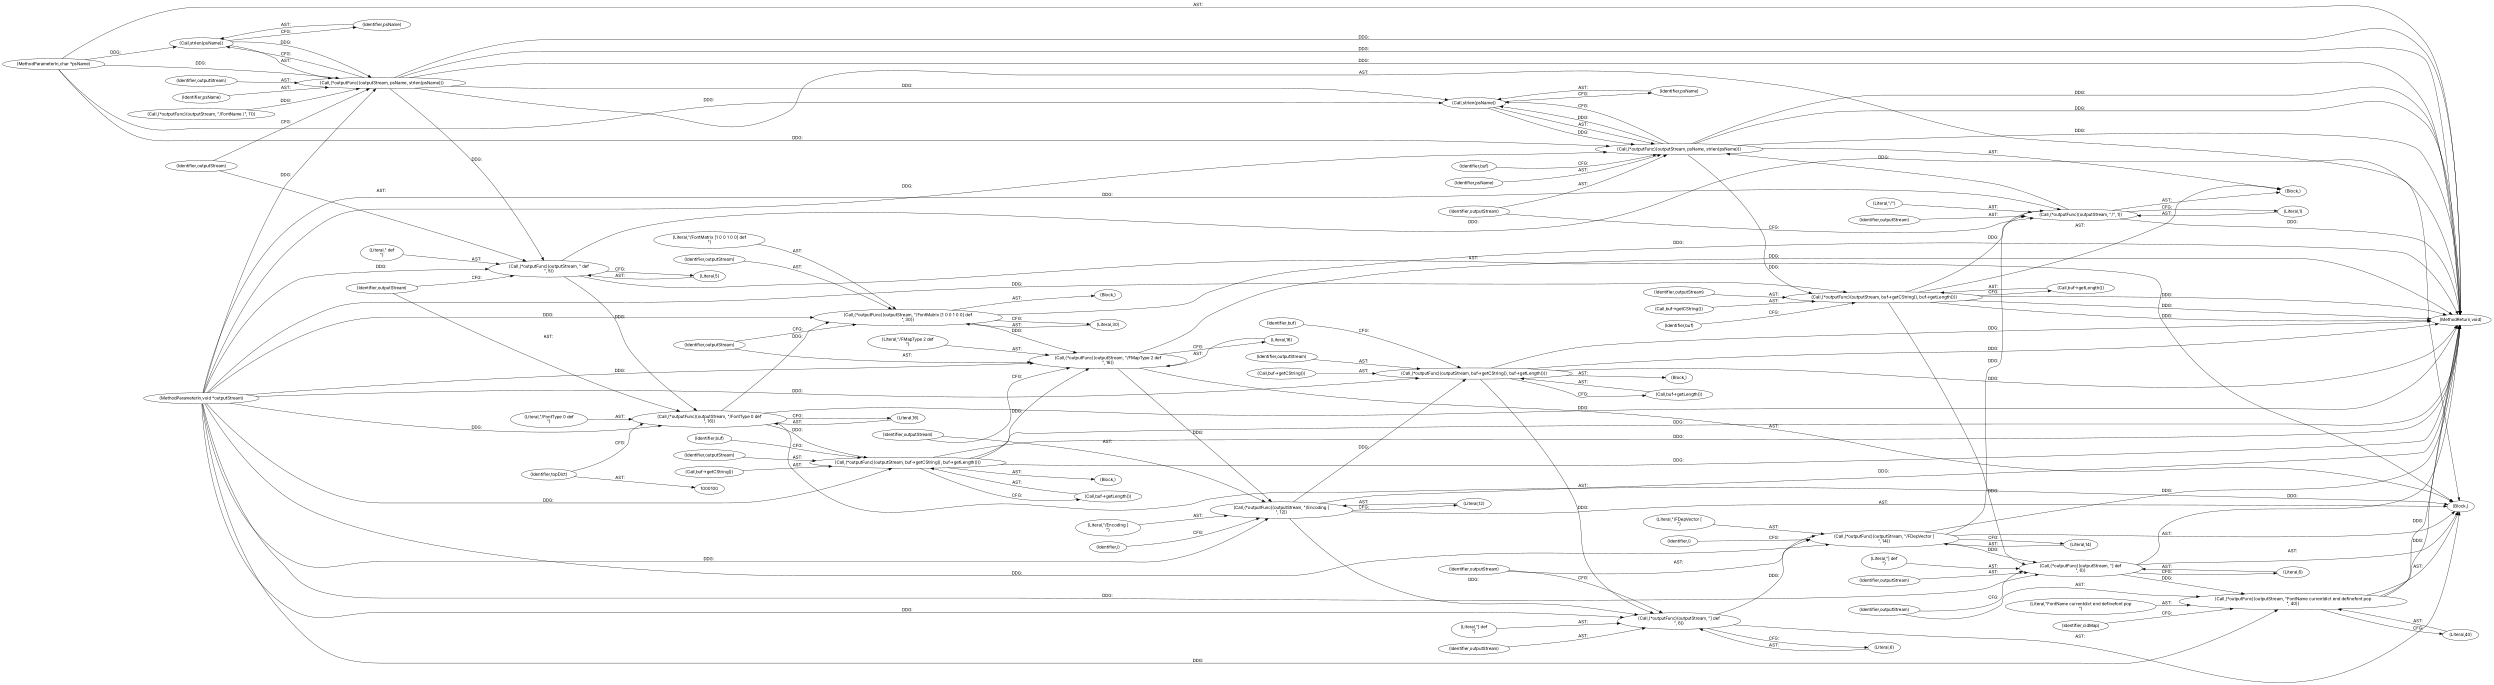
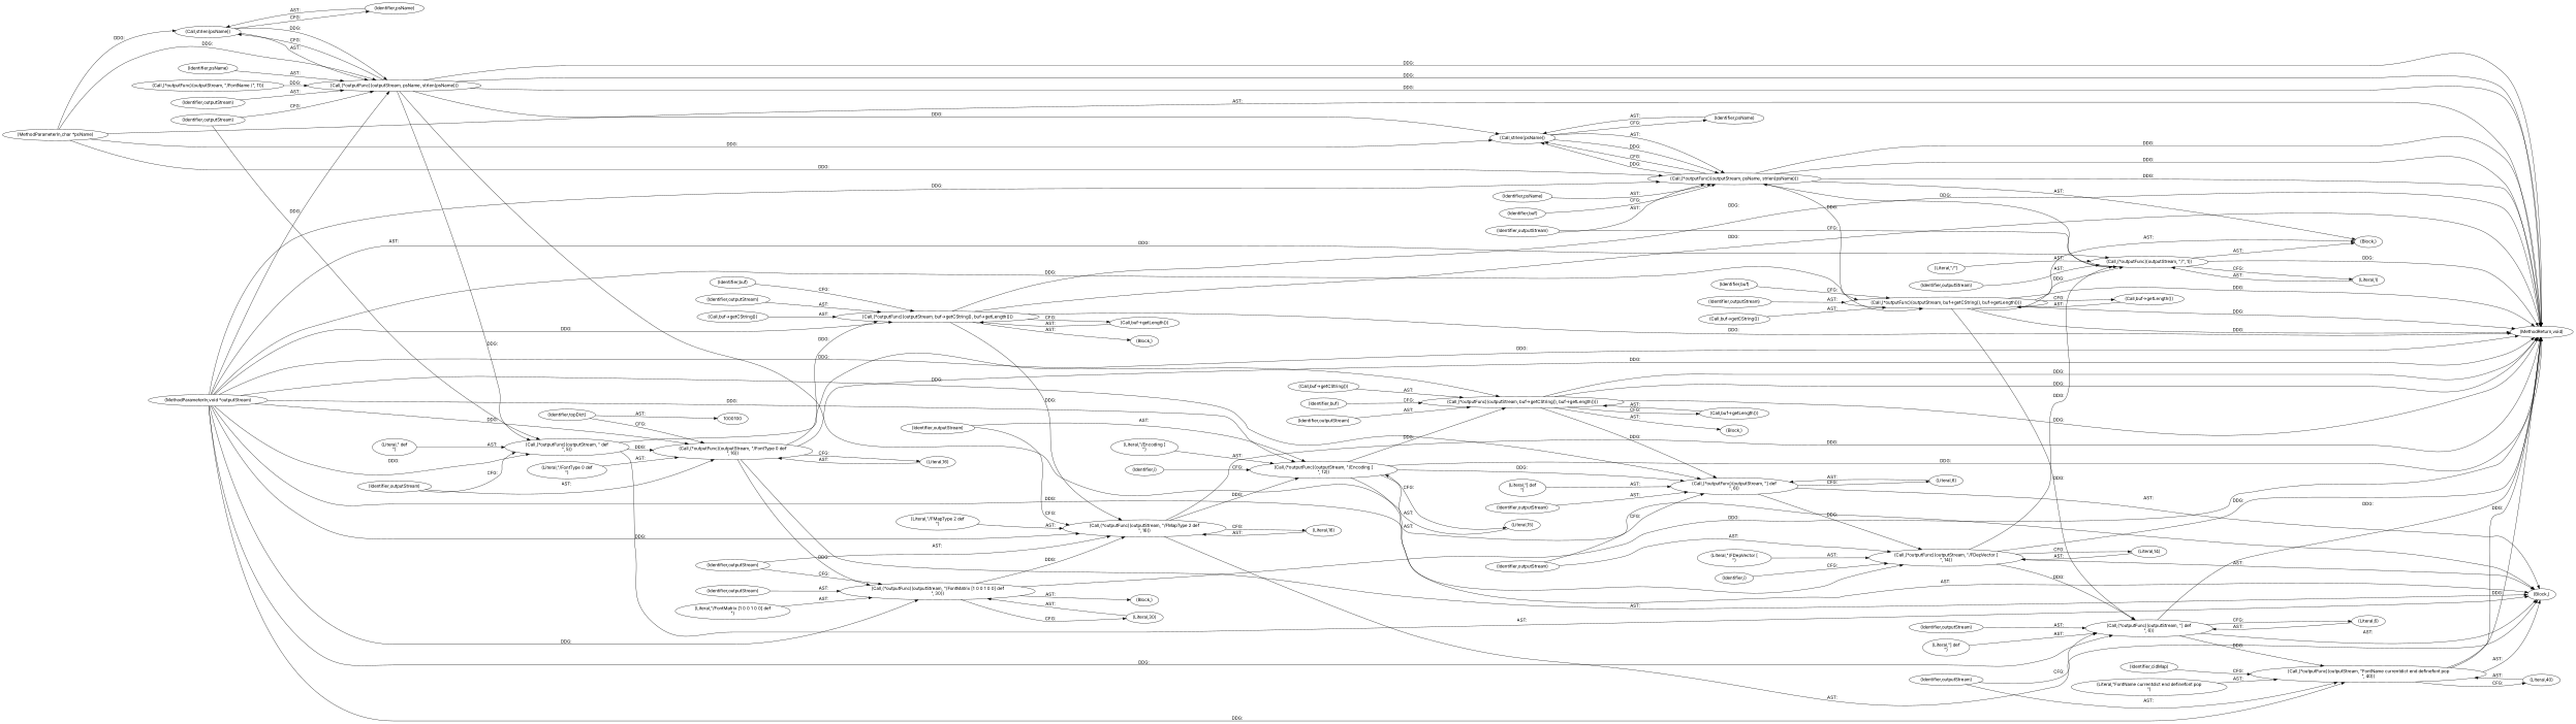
  digraph {
    fontname=Inter
    rankdir=LR
    node [fontname=Inter]
    edge [fontname=Inter]
    n1 [label="(Call,strlen(psName))"]
    n2 [label="(Call,(*outputFunc)(outputStream, psName, strlen(psName)))"]
    n3 [label="(Identifier,psName)"]
    n4 [label="(Call,strlen(psName))"]
    n5 [label="(MethodReturn,void)"]
    n6 [label="(Call,(*outputFunc)(outputStream, \" def\n\", 5))"]
    n7 [label="(Block,)"]
    n8 [label="(MethodParameterIn,char *psName)"]
    n9 [label="(Call,(*outputFunc)(outputStream, psName, strlen(psName)))"]
    n10 [label="(Block,)"]
    n11 [label="(Call,(*outputFunc)(outputStream, buf->getCString(), buf->getLength()))"]
    n12 [label="(Identifier,psName)"]
    n13 [label="(Call,(*outputFunc)(outputStream, \"/FontType 0 def\n\", 16))"]
-   n14 [label="(Literal,5)"]
    n15 [label="(Call,(*outputFunc)(outputStream, buf->getCString(), buf->getLength()))"]
    n16 [label="(Call,(*outputFunc)(outputStream, \"/FontMatrix [1 0 0 1 0 0] def\n\", 30))"]
    n17 [label="(Literal,16)"]
    n18 [label="(Call,(*outputFunc)(outputStream, \"/FMapType 2 def\n\", 16))"]
    n19 [label="(Call,buf->getLength())"]
    n20 [label="(Block,)"]
    n21 [label="(Block,)"]
    n22 [label="(Literal,30)"]
    n23 [label="(Call,(*outputFunc)(outputStream, \"/Encoding [\n\", 12))"]
    n24 [label="(Literal,16)"]
    n25 [label="(Call,(*outputFunc)(outputStream, buf->getCString(), buf->getLength()))"]
    n26 [label="(Call,(*outputFunc)(outputStream, \"] def\n\", 6))"]
-   n27 [label="(Literal,12)"]
+   n27 [label="(Literal,15)"]
    n28 [label="(Block,)"]
    n29 [label="(Call,buf->getLength())"]
    n30 [label="(Call,(*outputFunc)(outputStream, \"/FDepVector [\n\", 14))"]
    n31 [label="(Literal,6)"]
    n32 [label="(Call,(*outputFunc)(outputStream, \"/\", 1))"]
    n33 [label="(Call,(*outputFunc)(outputStream, \"] def\n\", 6))"]
    n34 [label="(Literal,14)"]
    n35 [label="(Literal,1)"]
    n36 [label="(Call,(*outputFunc)(outputStream, \"FontName currentdict end definefont pop\n\", 40))"]
    n37 [label="(Literal,6)"]
    n38 [label="(Call,buf->getLength())"]
    n39 [label="(Literal,40)"]
    n40 [label="(Identifier,outputStream)"]
    n41 [label="(Literal,\" def\n\")"]
    n42 [label="(MethodParameterIn,void *outputStream)"]
    n43 [label="(Identifier,outputStream)"]
    n44 [label="(Literal,\"/FontType 0 def\n\")"]
    n45 [label="(Call,buf->getCString())"]
    n46 [label="(Identifier,buf)"]
    n47 [label="(Literal,\"] def\n\")"]
    n48 [label="(Identifier,outputStream)"]
    n49 [label="(Identifier,outputStream)"]
    n50 [label="(Identifier,outputStream)"]
    n51 [label="(Literal,\"/Encoding [\n\")"]
    n52 [label="(Identifier,topDict)"]
    1000100
    n54 [label="(Identifier,i)"]
    n55 [label="(Identifier,buf)"]
    n56 [label="(Identifier,buf)"]
    n57 [label="(Identifier,i)"]
    n58 [label="(Literal,\"/\")"]
    n59 [label="(Identifier,psName)"]
    n60 [label="(Identifier,outputStream)"]
    n61 [label="(Literal,\"] def\n\")"]
    n62 [label="(Identifier,psName)"]
    n63 [label="(Call,buf->getCString())"]
    n64 [label="(Literal,\"/FontMatrix [1 0 0 1 0 0] def\n\")"]
    n65 [label="(Identifier,outputStream)"]
    n66 [label="(Identifier,outputStream)"]
    n67 [label="(Call,(*outputFunc)(outputStream, \"/FontName /\", 11))"]
    n68 [label="(Identifier,outputStream)"]
    n69 [label="(Call,buf->getCString())"]
    n70 [label="(Identifier,outputStream)"]
    n71 [label="(Identifier,outputStream)"]
    n72 [label="(Identifier,cidMap)"]
    n73 [label="(Identifier,outputStream)"]
    n74 [label="(Identifier,outputStream)"]
    n75 [label="(Literal,\"/FDepVector [\n\")"]
    n76 [label="(Identifier,buf)"]
    n77 [label="(Identifier,outputStream)"]
    n78 [label="(Identifier,outputStream)"]
    n79 [label="(Literal,\"/FMapType 2 def\n\")"]
    n80 [label="(Literal,\"FontName currentdict end definefont pop\n\")"]
    n1 -> n2 [label="AST: "]
    n1 -> n2 [label="DDG: "]
    n1 -> n3 [label="CFG: "]
    n2 -> n1 [label="CFG: "]
    n2 -> n4 [label="DDG: "]
    n2 -> n5 [label="DDG: "]
    n2 -> n5 [label="DDG: "]
    n2 -> n5 [label="DDG: "]
    n2 -> n6 [label="DDG: "]
    n2 -> n7 [label="AST: "]
    n3 -> n1 [label="AST: "]
    n4 -> n9 [label="AST: "]
    n4 -> n9 [label="DDG: "]
    n4 -> n12 [label="CFG: "]
    n6 -> n5 [label="DDG: "]
    n6 -> n7 [label="AST: "]
    n6 -> n13 [label="DDG: "]
-   n6 -> n14 [label="CFG: "]
    n8 -> n1 [label="DDG: "]
    n8 -> n2 [label="DDG: "]
    n8 -> n4 [label="DDG: "]
    n8 -> n5 [label="AST: "]
    n8 -> n9 [label="DDG: "]
    n9 -> n4 [label="CFG: "]
    n9 -> n4 [label="DDG: "]
    n9 -> n5 [label="DDG: "]
    n9 -> n5 [label="DDG: "]
    n9 -> n5 [label="DDG: "]
    n9 -> n10 [label="AST: "]
    n9 -> n11 [label="DDG: "]
    n11 -> n5 [label="DDG: "]
    n11 -> n5 [label="DDG: "]
    n11 -> n5 [label="DDG: "]
    n11 -> n10 [label="AST: "]
    n11 -> n32 [label="DDG: "]
    n11 -> n33 [label="DDG: "]
    n11 -> n38 [label="CFG: "]
    n12 -> n4 [label="AST: "]
    n13 -> n5 [label="DDG: "]
    n13 -> n7 [label="AST: "]
    n13 -> n15 [label="DDG: "]
    n13 -> n16 [label="DDG: "]
    n13 -> n17 [label="CFG: "]
-   n14 -> n6 [label="AST: "]
    n15 -> n5 [label="DDG: "]
    n15 -> n5 [label="DDG: "]
    n15 -> n5 [label="DDG: "]
    n15 -> n18 [label="DDG: "]
    n15 -> n19 [label="CFG: "]
    n15 -> n20 [label="AST: "]
    n16 -> n5 [label="DDG: "]
    n16 -> n18 [label="DDG: "]
    n16 -> n21 [label="AST: "]
    n16 -> n22 [label="CFG: "]
    n17 -> n13 [label="AST: "]
    n18 -> n5 [label="DDG: "]
    n18 -> n7 [label="AST: "]
    n18 -> n23 [label="DDG: "]
    n18 -> n24 [label="CFG: "]
    n19 -> n15 [label="AST: "]
    n22 -> n16 [label="AST: "]
    n23 -> n5 [label="DDG: "]
    n23 -> n7 [label="AST: "]
    n23 -> n25 [label="DDG: "]
    n23 -> n26 [label="DDG: "]
    n23 -> n27 [label="CFG: "]
    n24 -> n18 [label="AST: "]
    n25 -> n5 [label="DDG: "]
    n25 -> n5 [label="DDG: "]
    n25 -> n5 [label="DDG: "]
    n25 -> n26 [label="DDG: "]
    n25 -> n28 [label="AST: "]
    n25 -> n29 [label="CFG: "]
    n26 -> n7 [label="AST: "]
    n26 -> n30 [label="DDG: "]
    n26 -> n31 [label="CFG: "]
    n27 -> n23 [label="AST: "]
    n29 -> n25 [label="AST: "]
    n30 -> n5 [label="DDG: "]
    n30 -> n7 [label="AST: "]
    n30 -> n32 [label="DDG: "]
    n30 -> n33 [label="DDG: "]
    n30 -> n34 [label="CFG: "]
    n31 -> n26 [label="AST: "]
    n32 -> n5 [label="DDG: "]
    n32 -> n9 [label="DDG: "]
    n32 -> n10 [label="AST: "]
    n32 -> n35 [label="CFG: "]
    n33 -> n5 [label="DDG: "]
    n33 -> n7 [label="AST: "]
    n33 -> n36 [label="DDG: "]
    n33 -> n37 [label="CFG: "]
    n34 -> n30 [label="AST: "]
    n35 -> n32 [label="AST: "]
    n36 -> n5 [label="DDG: "]
    n36 -> n5 [label="DDG: "]
    n36 -> n7 [label="AST: "]
    n36 -> n39 [label="CFG: "]
    n37 -> n33 [label="AST: "]
    n38 -> n11 [label="AST: "]
    n39 -> n36 [label="AST: "]
    n40 -> n6 [label="CFG: "]
    n40 -> n13 [label="AST: "]
    n41 -> n6 [label="AST: "]
    n42 -> n2 [label="DDG: "]
    n42 -> n6 [label="DDG: "]
    n42 -> n9 [label="DDG: "]
    n42 -> n11 [label="DDG: "]
    n42 -> n13 [label="DDG: "]
    n42 -> n15 [label="DDG: "]
    n42 -> n16 [label="DDG: "]
    n42 -> n18 [label="DDG: "]
    n42 -> n23 [label="DDG: "]
    n42 -> n25 [label="DDG: "]
    n42 -> n26 [label="DDG: "]
    n42 -> n30 [label="DDG: "]
    n42 -> n32 [label="DDG: "]
    n42 -> n33 [label="DDG: "]
    n42 -> n36 [label="DDG: "]
    n43 -> n2 [label="CFG: "]
    n43 -> n6 [label="AST: "]
    n44 -> n13 [label="AST: "]
    n45 -> n25 [label="AST: "]
    n46 -> n25 [label="CFG: "]
    n47 -> n33 [label="AST: "]
    n48 -> n16 [label="CFG: "]
    n48 -> n18 [label="AST: "]
    n49 -> n33 [label="AST: "]
    n50 -> n16 [label="AST: "]
    n51 -> n23 [label="AST: "]
    n52 -> n13 [label="CFG: "]
    n52 -> 1000100 [label="AST: "]
    n54 -> n23 [label="CFG: "]
    n55 -> n9 [label="CFG: "]
    n56 -> n15 [label="CFG: "]
    n57 -> n30 [label="CFG: "]
    n58 -> n32 [label="AST: "]
    n59 -> n9 [label="AST: "]
    n60 -> n26 [label="CFG: "]
    n60 -> n30 [label="AST: "]
    n61 -> n26 [label="AST: "]
    n62 -> n2 [label="AST: "]
    n63 -> n11 [label="AST: "]
    n64 -> n16 [label="AST: "]
    n65 -> n25 [label="AST: "]
    n66 -> n15 [label="AST: "]
    n67 -> n2 [label="DDG: "]
    n68 -> n2 [label="AST: "]
    n69 -> n15 [label="AST: "]
    n70 -> n9 [label="AST: "]
    n70 -> n32 [label="CFG: "]
    n71 -> n33 [label="CFG: "]
    n71 -> n36 [label="AST: "]
    n72 -> n36 [label="CFG: "]
    n73 -> n18 [label="CFG: "]
    n73 -> n23 [label="AST: "]
    n74 -> n26 [label="AST: "]
    n75 -> n30 [label="AST: "]
    n76 -> n11 [label="CFG: "]
    n77 -> n32 [label="AST: "]
    n78 -> n11 [label="AST: "]
    n79 -> n18 [label="AST: "]
    n80 -> n36 [label="AST: "]
  }
